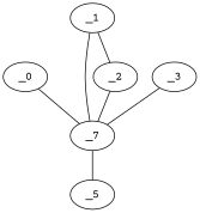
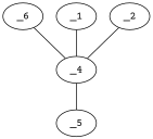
  graph {
    fontname="Courier Prime"
    node [fontname="Courier Prime"]
    edge [fontname="Courier Prime"]
-   _0 [x=0.545286 y=2.85745]
-   _4 [x=1.67854 y=2.42279 label=_7]
+   _0 [x=0.545286 y=2.85745 label=_6]
+   _4 [x=1.67854 y=2.42279]
    _1 [x=1.09015 y=0.377746]
    _2 [x=2.67793 y=3.05413]
    _5 [x=1.13433 y=1.87095]
-   _3 [x=2.01 y=0.48]
    _0 -- _4
    _4 -- _5
    _1 -- _4
-   _1 -- _2
    _2 -- _4
-   _3 -- _4
  }
